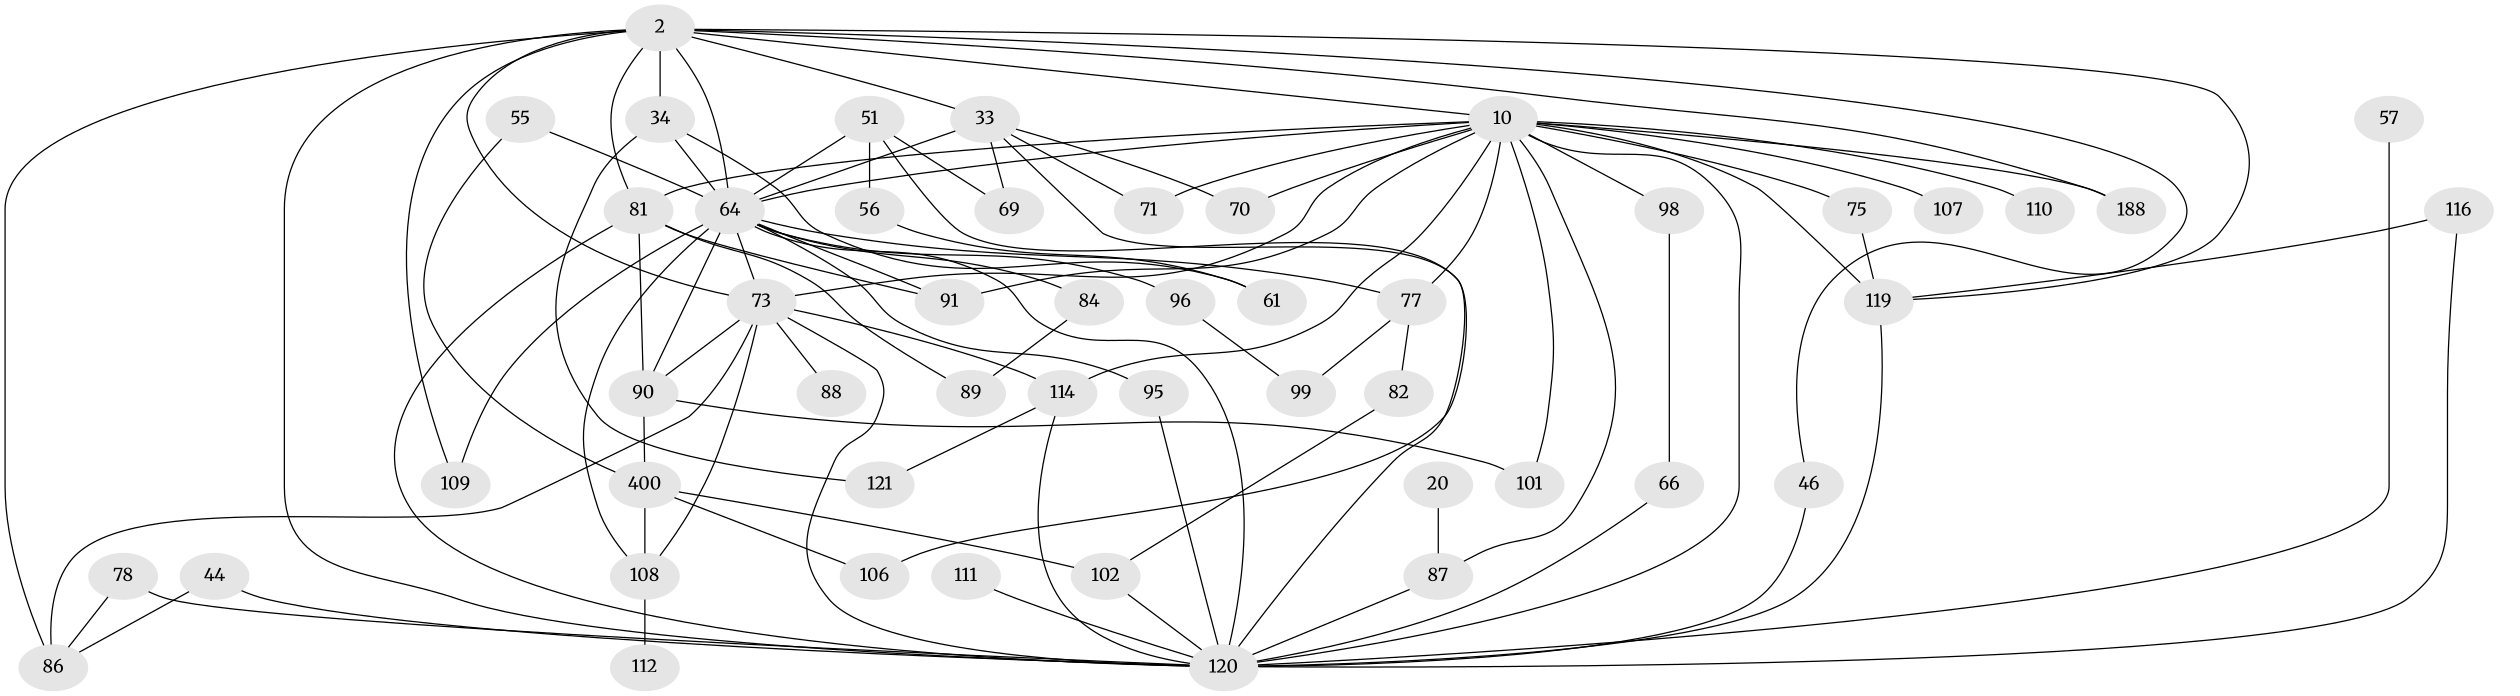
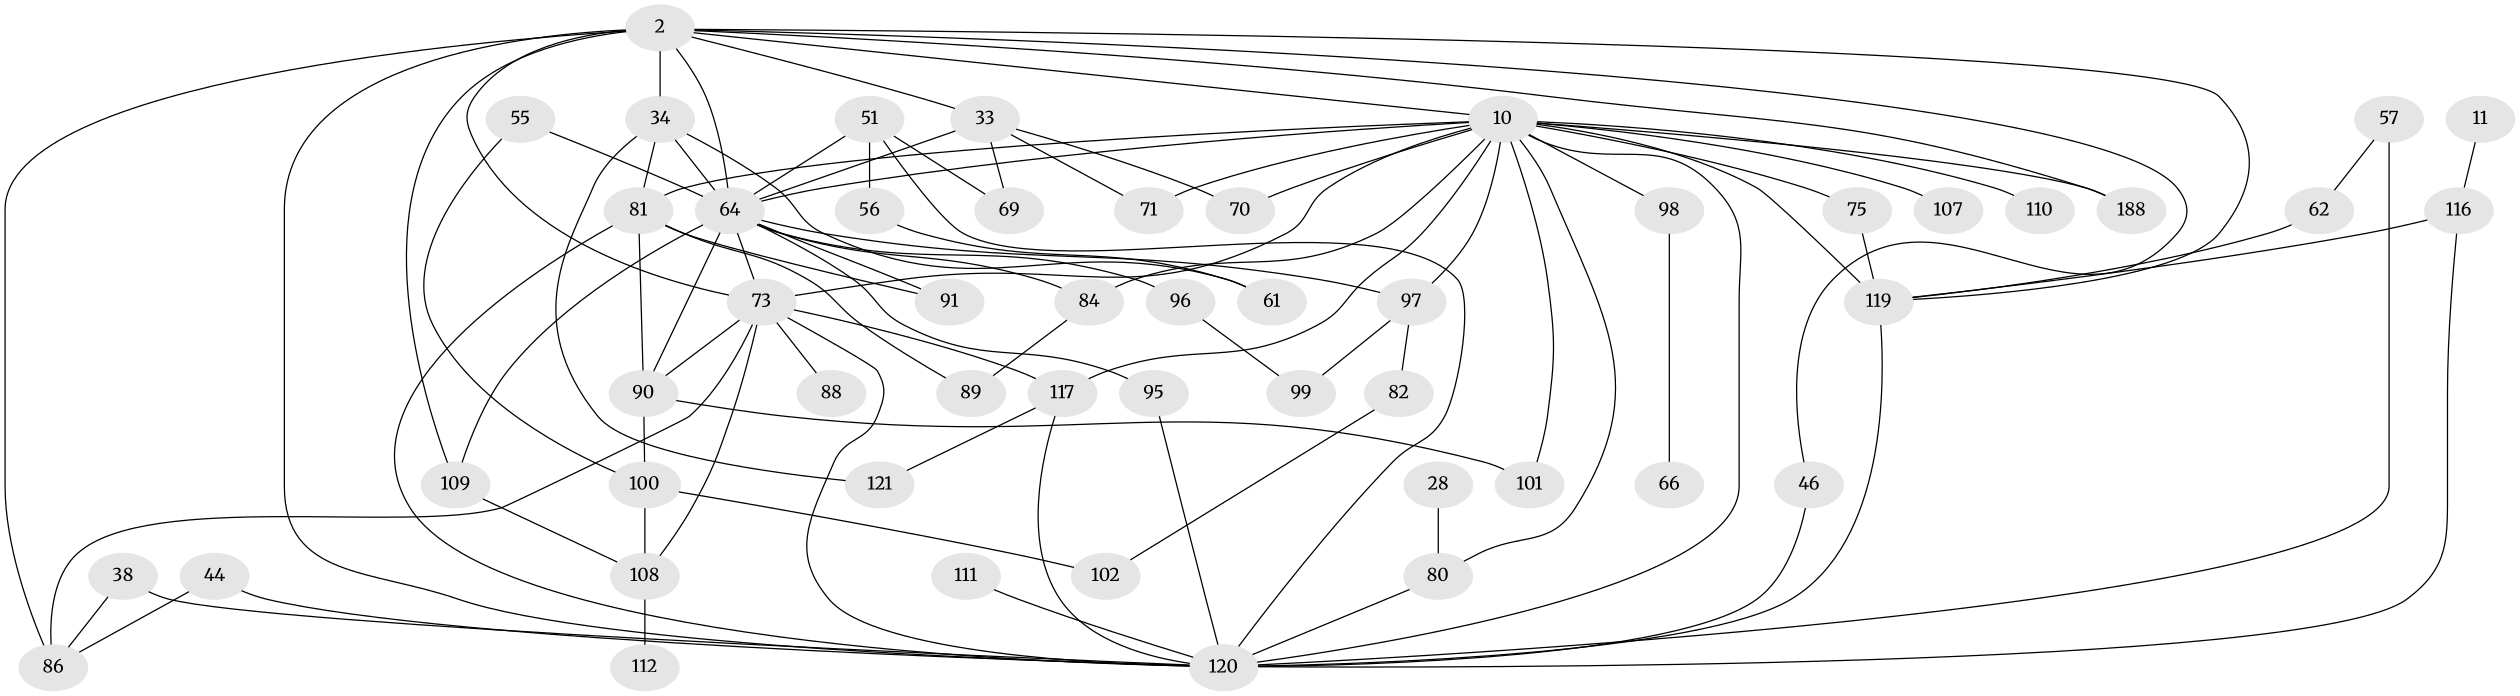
  graph {
    fontname=Merriweather
    node [color=gray90 fontname=Merriweather style=filled]
    edge [fontname=Merriweather]
    n1 [label=2 super="+2"]
    10 [super="+8"]
    33 [super="+29"]
    34 [super="+18"]
    46
    64 [super="+40+3"]
    73 [super="+63+9"]
    81 [super="+15+60"]
    86 [super="+19+47"]
    109
    n11 [label=188]
    119 [super="+91+94+59+115"]
    120 [super="+43+45+16+68+7"]
    70 [super="+54"]
    71
    75
-   77 [super="+39"]
+   77 [super="+39" label=97]
    84 [super="+21"]
-   87 [super="+79"]
+   87 [super="+79" label=80]
    98
    101
    107
    110
-   117 [super="+85" label=114]
+   117 [super="+85"]
    69
-   106
    61
    121 [super="+80"]
    90 [super="+53"]
    n30 [label=96]
    n31 [label=91]
    95
    108 [super="+48+32+38"]
    88
    89
    82
    99
    66
    116 [super="+104+96"]
-   28 [label=20]
+   11
+   28
    44 [super="+25+26"]
    51 [super="+42"]
    56 [super="+41"]
    55
-   100 [super="+52" label=400]
+   100 [super="+52"]
    102
    57 [super="+12"]
+   62
    112
-   78
+   78 [label=38]
    111
    n1 -- 10 [weight=4]
    n1 -- 33 [weight=2]
    n1 -- 34 [weight=2]
    n1 -- 46
    n1 -- 64 [weight=4]
    n1 -- 73 [weight=4]
-   n1 -- 81
+   34 -- 81
    n1 -- 86 [weight=2]
    n1 -- 109
    n1 -- n11
    n1 -- 119 [weight=3]
    n1 -- 120 [weight=6]
    10 -- 64 [weight=5]
    10 -- 73 [weight=6]
    10 -- 81 [weight=3]
    10 -- n11
    10 -- 119 [weight=7]
    10 -- 120 [weight=7]
    10 -- 70
    10 -- 71
    10 -- 75 [weight=2]
    10 -- 77 [weight=2]
-   10 -- n31 [weight=2]
+   10 -- 84 [weight=2]
    10 -- 87
    10 -- 98 [weight=2]
    10 -- 101
    10 -- 107 [weight=2]
    10 -- 110
    10 -- 117
    33 -- 64 [weight=2]
    33 -- 70
    33 -- 71
    33 -- 69
-   33 -- 106
    34 -- 64
    34 -- 61
    34 -- 121 [weight=2]
    46 -- 120
    64 -- 73 [weight=5]
    64 -- 109
-   64 -- 120 [weight=5]
    64 -- 77
    64 -- 84
    64 -- 90
    64 -- n30 [weight=2]
    64 -- n31
    64 -- 95
-   64 -- 108 [weight=2]
+   109 -- 108 [weight=2]
    73 -- 86 [weight=2]
    73 -- 120 [weight=4]
    73 -- 117
    73 -- 90
    73 -- 108 [weight=3]
    73 -- 88
    81 -- 120
    81 -- 90 [weight=2]
    81 -- n31
    81 -- 89
    119 -- 120 [weight=2]
    75 -- 119
    77 -- 82
    77 -- 99
    84 -- 89
    87 -- 120 [weight=2]
    98 -- 66
    117 -- 120
    117 -- 121
    90 -- 101
    90 -- 100
    n30 -- 99
    95 -- 120
    108 -- 112
    82 -- 102
-   66 -- 120
    116 -- 119
    116 -- 120
+   11 -- 116
    28 -- 87 [weight=2]
    44 -- 86
    44 -- 120 [weight=4]
    51 -- 64 [weight=2]
    51 -- 120
    51 -- 69
    51 -- 56
    56 -- 61
    55 -- 64
    55 -- 100
-   100 -- 106
    100 -- 108 [weight=2]
    100 -- 102
-   102 -- 120
    57 -- 120 [weight=3]
+   57 -- 62
+   62 -- 119
    78 -- 86
    78 -- 120
    111 -- 120 [weight=2]
  }
